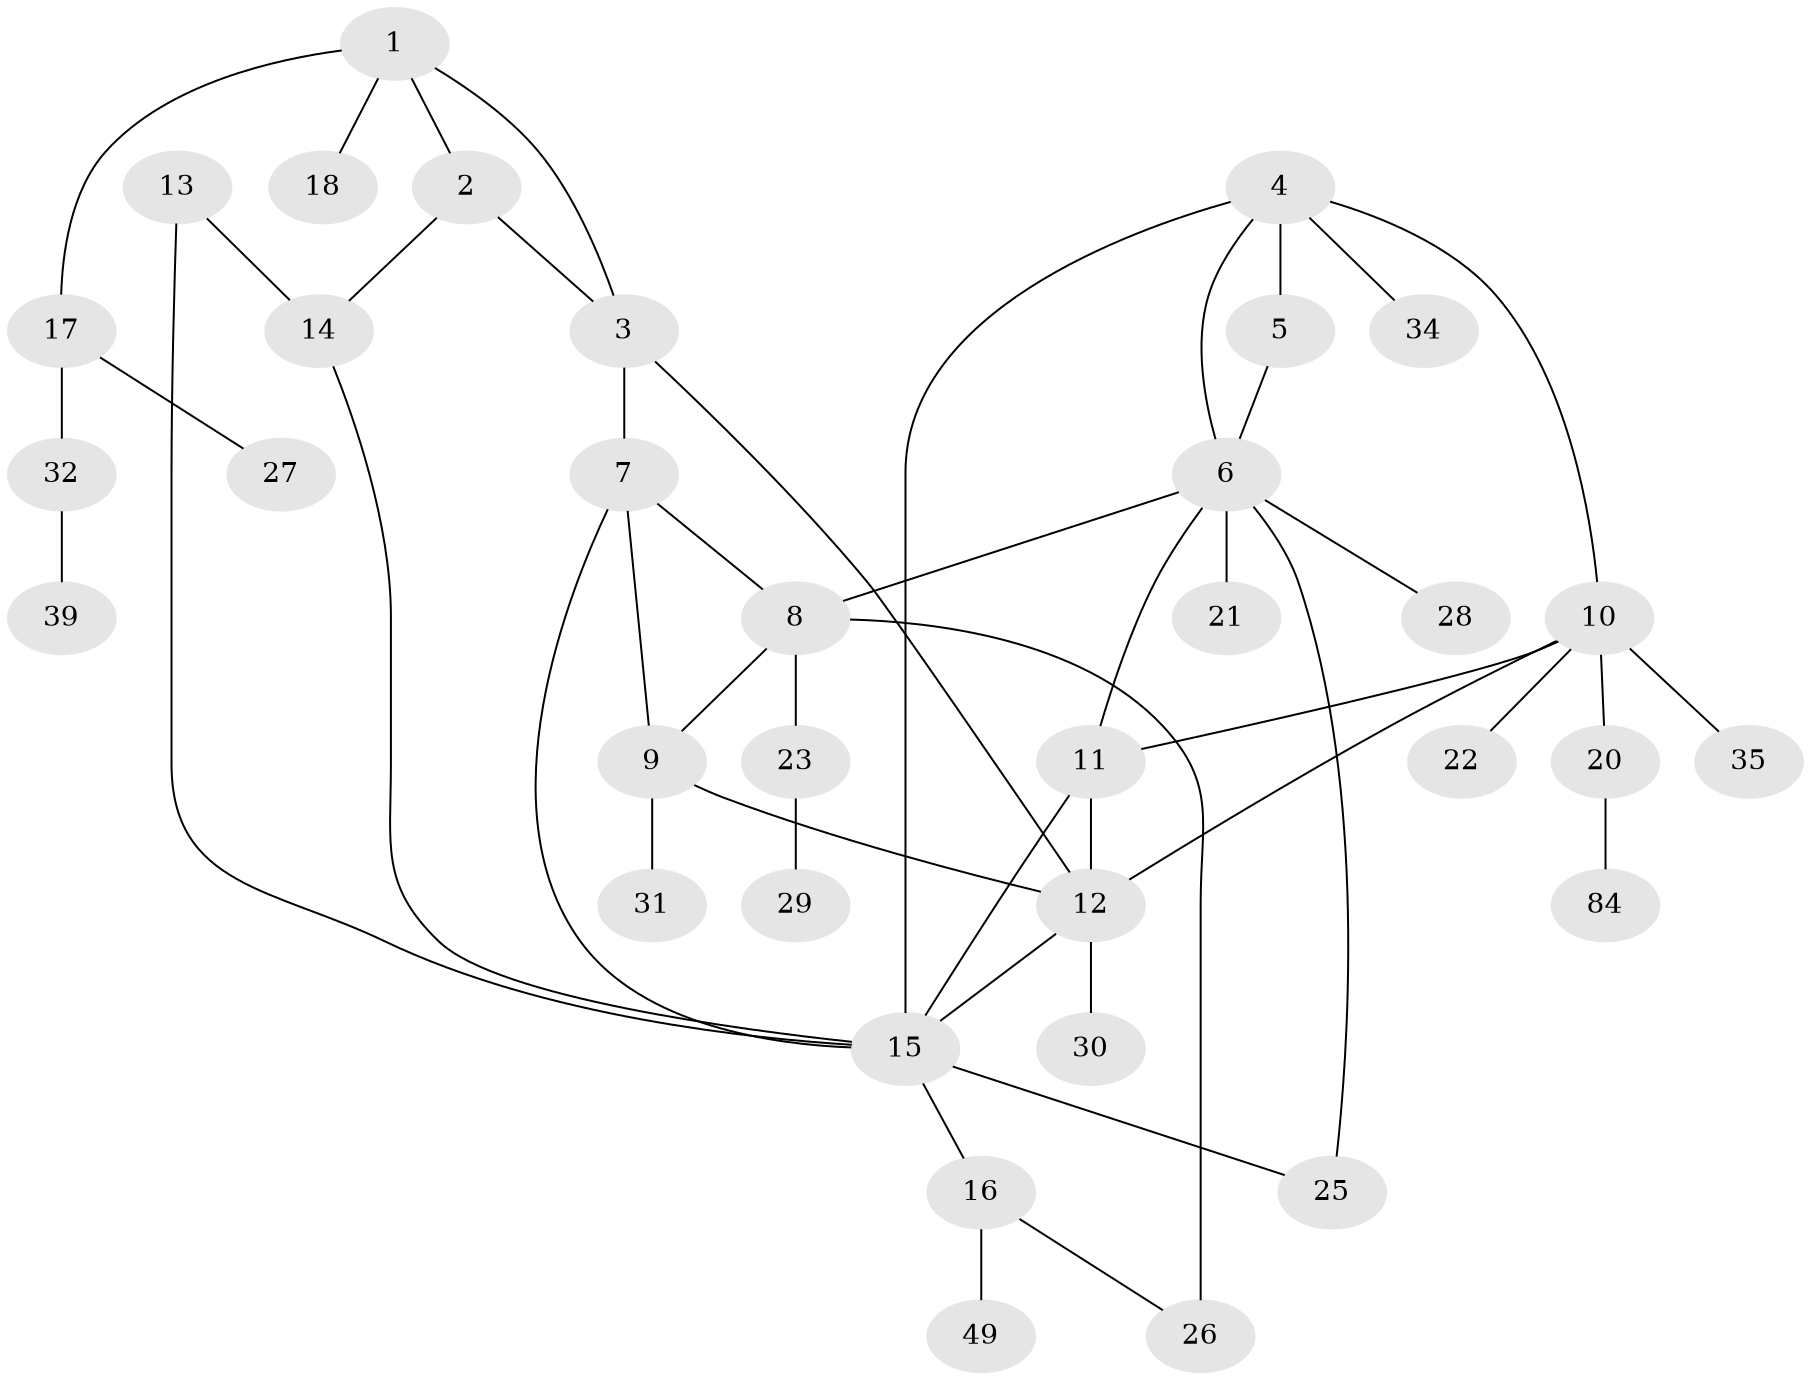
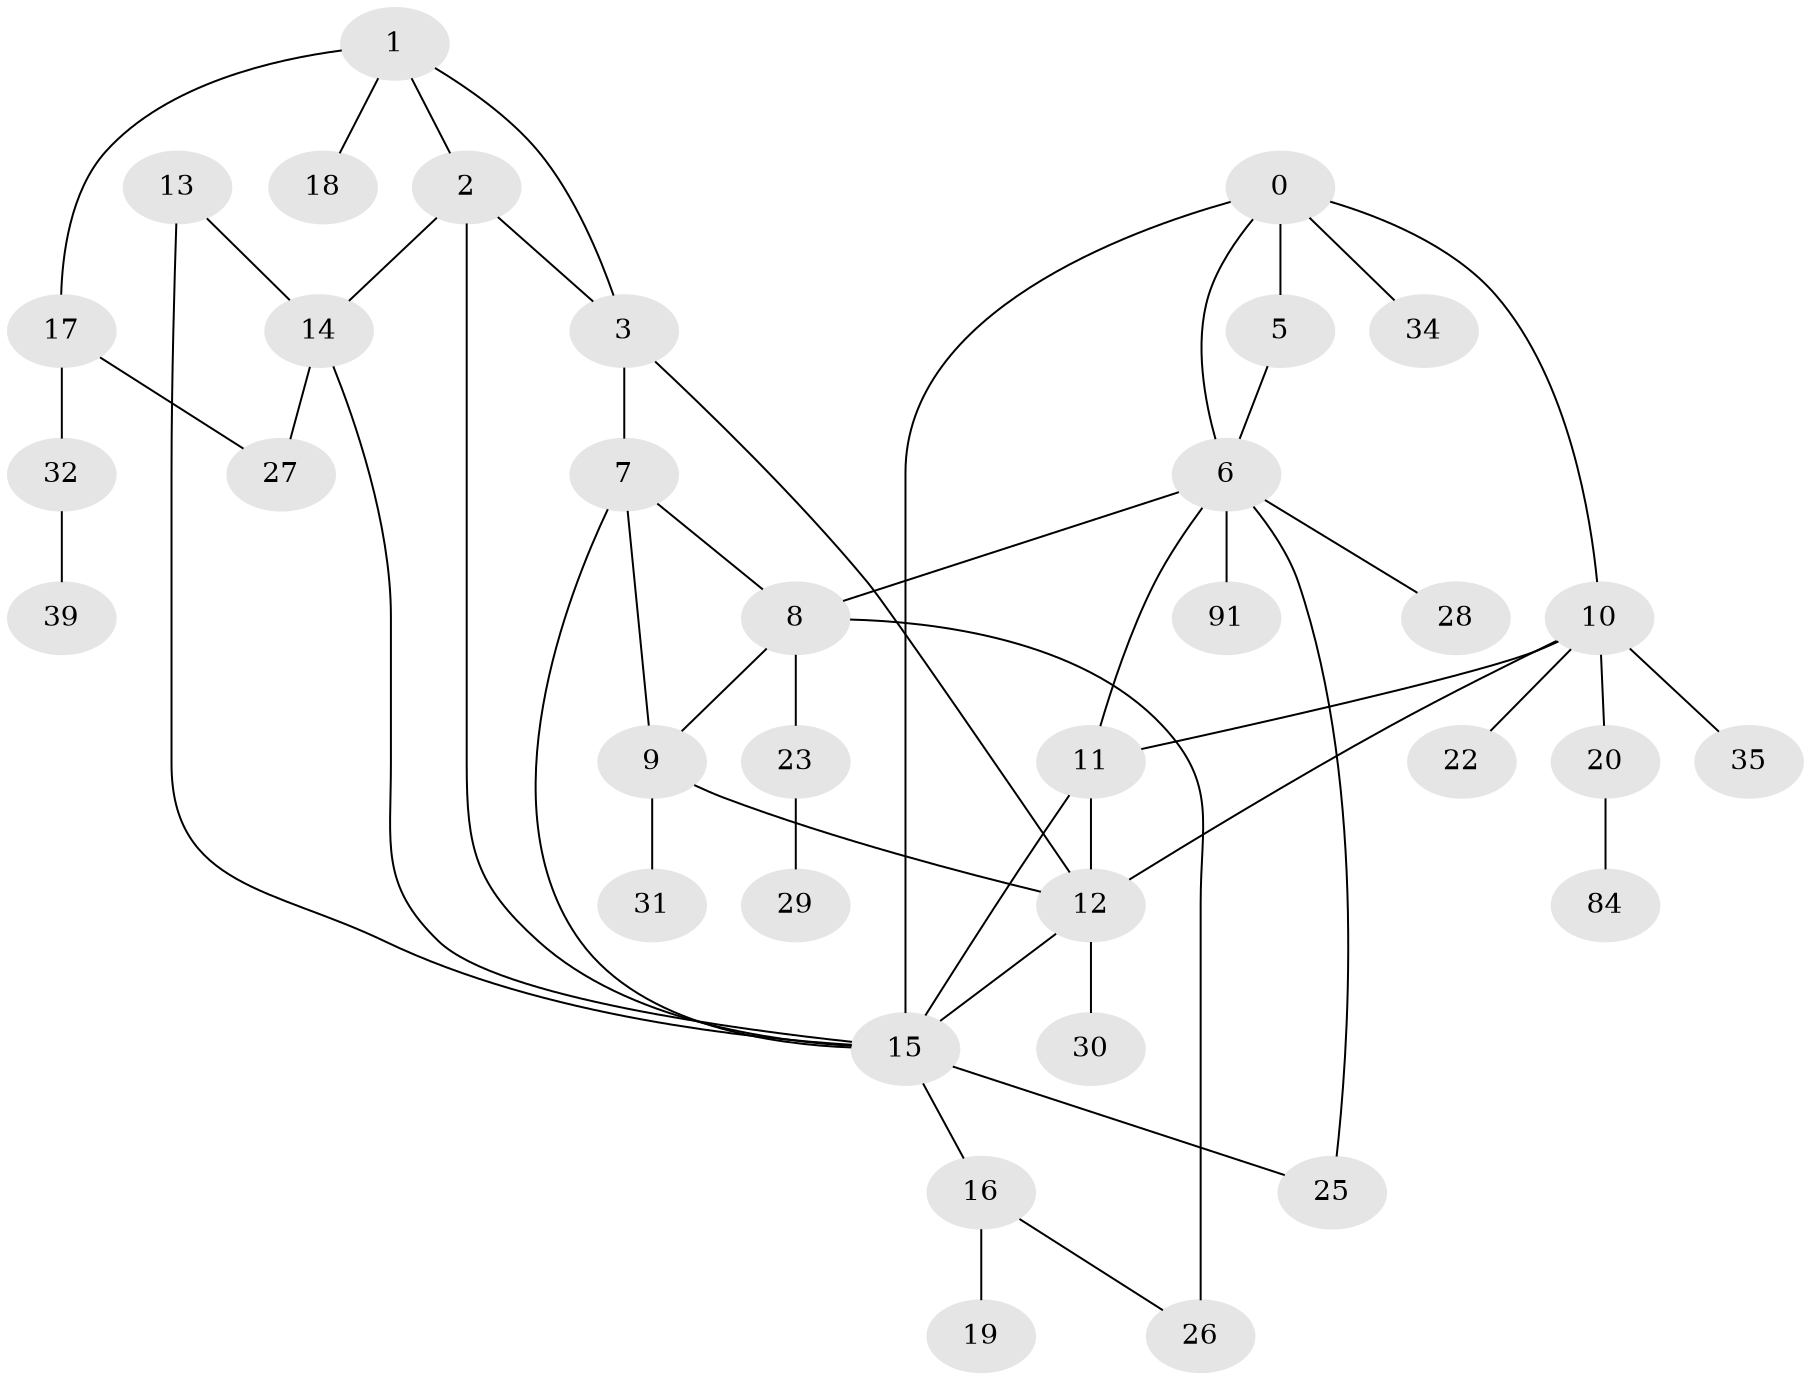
  graph {
    node [color=gray90 style=filled]
    edge [weight=1.0]
    1
    2
    3
    17
    18
    14
    15
    7
    12
-   4
+   4 [label=0]
    5
    6
    10
    34
    27
    32
    25
    16
    8
    9
    30
    11
-   21
+   21 [label=91]
    28
    20
    22
    35
    23
    26
    31
    29
    n32 [label=84]
    13
-   19 [label=49]
+   19
    n35 [label=39]
    1 -- 2
    1 -- 3
    1 -- 17
    1 -- 18
    2 -- 3
    2 -- 14
+   2 -- 15
    3 -- 7 [weight=2.0]
    3 -- 12
    17 -- 27 [weight=2.0]
    17 -- 32
    14 -- 15
+   14 -- 27
    15 -- 25
    15 -- 16
    7 -- 15
    7 -- 8
    7 -- 9
    12 -- 15
    12 -- 30
    4 -- 15
    4 -- 5
    4 -- 6
    4 -- 10
    4 -- 34
    5 -- 6
    6 -- 25
    6 -- 8
    6 -- 11
    6 -- 21
    6 -- 28
    10 -- 12
    10 -- 11
    10 -- 20
    10 -- 22
    10 -- 35
    32 -- n35
    16 -- 26
    16 -- 19 [weight=4.0]
    8 -- 9
    8 -- 23
    8 -- 26 [weight=3.0]
    9 -- 12
    9 -- 31
    11 -- 15
    11 -- 12
    20 -- n32 [weight=3.0]
    23 -- 29
    13 -- 14
    13 -- 15
  }
